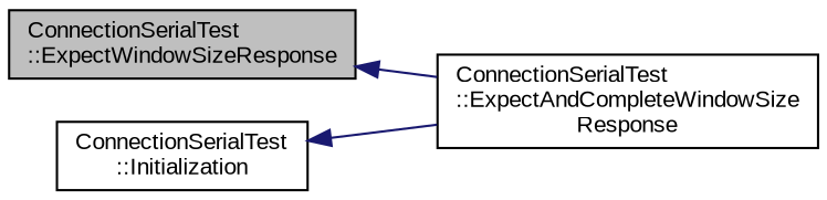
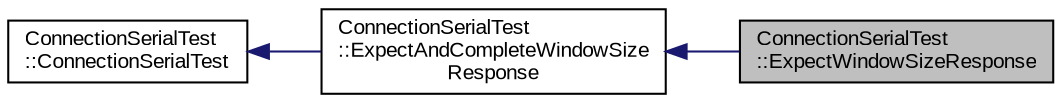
  digraph {
    fontname="Liberation Sans"
    rankdir=LR
    node [color=black fillcolor=white fontname="Liberation Sans" fontsize=10 shape=record style=filled]
    edge [color=midnightblue dir=back fontname="Liberation Sans" fontsize=10 labelfontname=Helvetica labelfontsize=10 style=solid]
    n1 [fillcolor=grey75 fontcolor=black height=0.2 label="ConnectionSerialTest\l::ExpectWindowSizeResponse" width=0.4]
    n2 [height=0.2 label="ConnectionSerialTest\l::ExpectAndCompleteWindowSize\lResponse" width=0.4]
-   n3 [height=0.2 label="ConnectionSerialTest\l::Initialization" width=0.4]
-   n1 -> n2
+   n3 [height=0.2 label="ConnectionSerialTest\l::ConnectionSerialTest" width=0.4]
+   n2 -> n1
    n3 -> n2
  }
